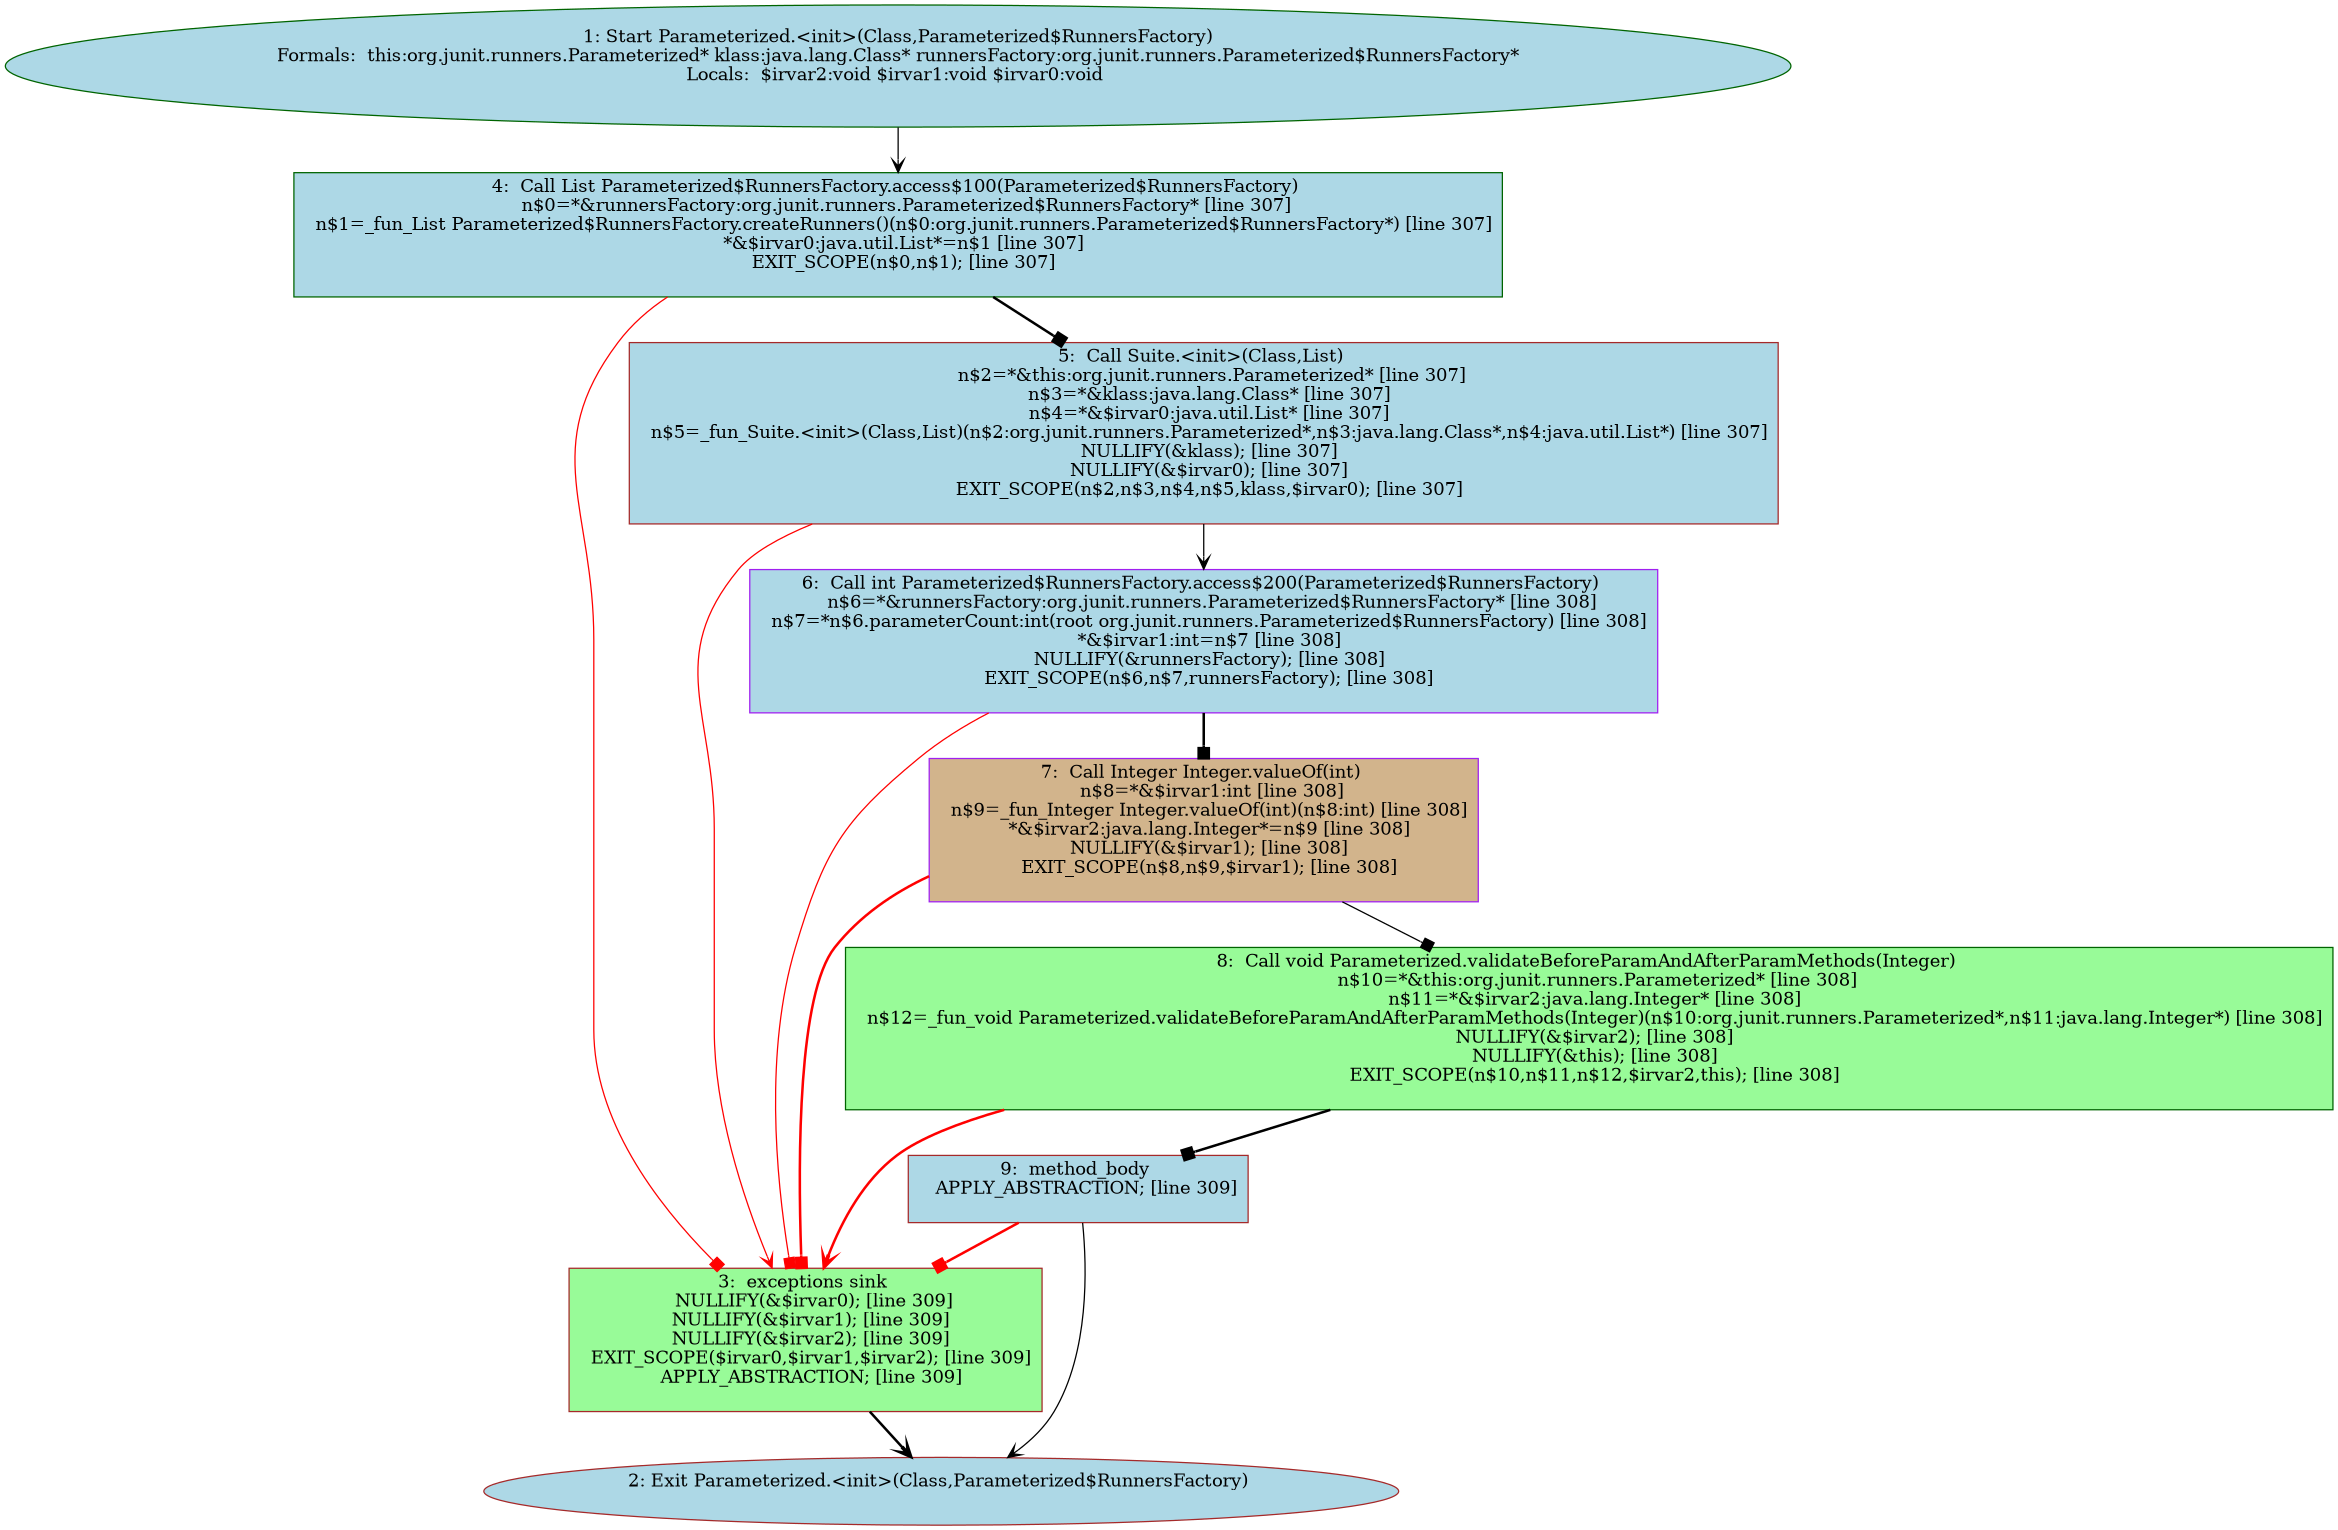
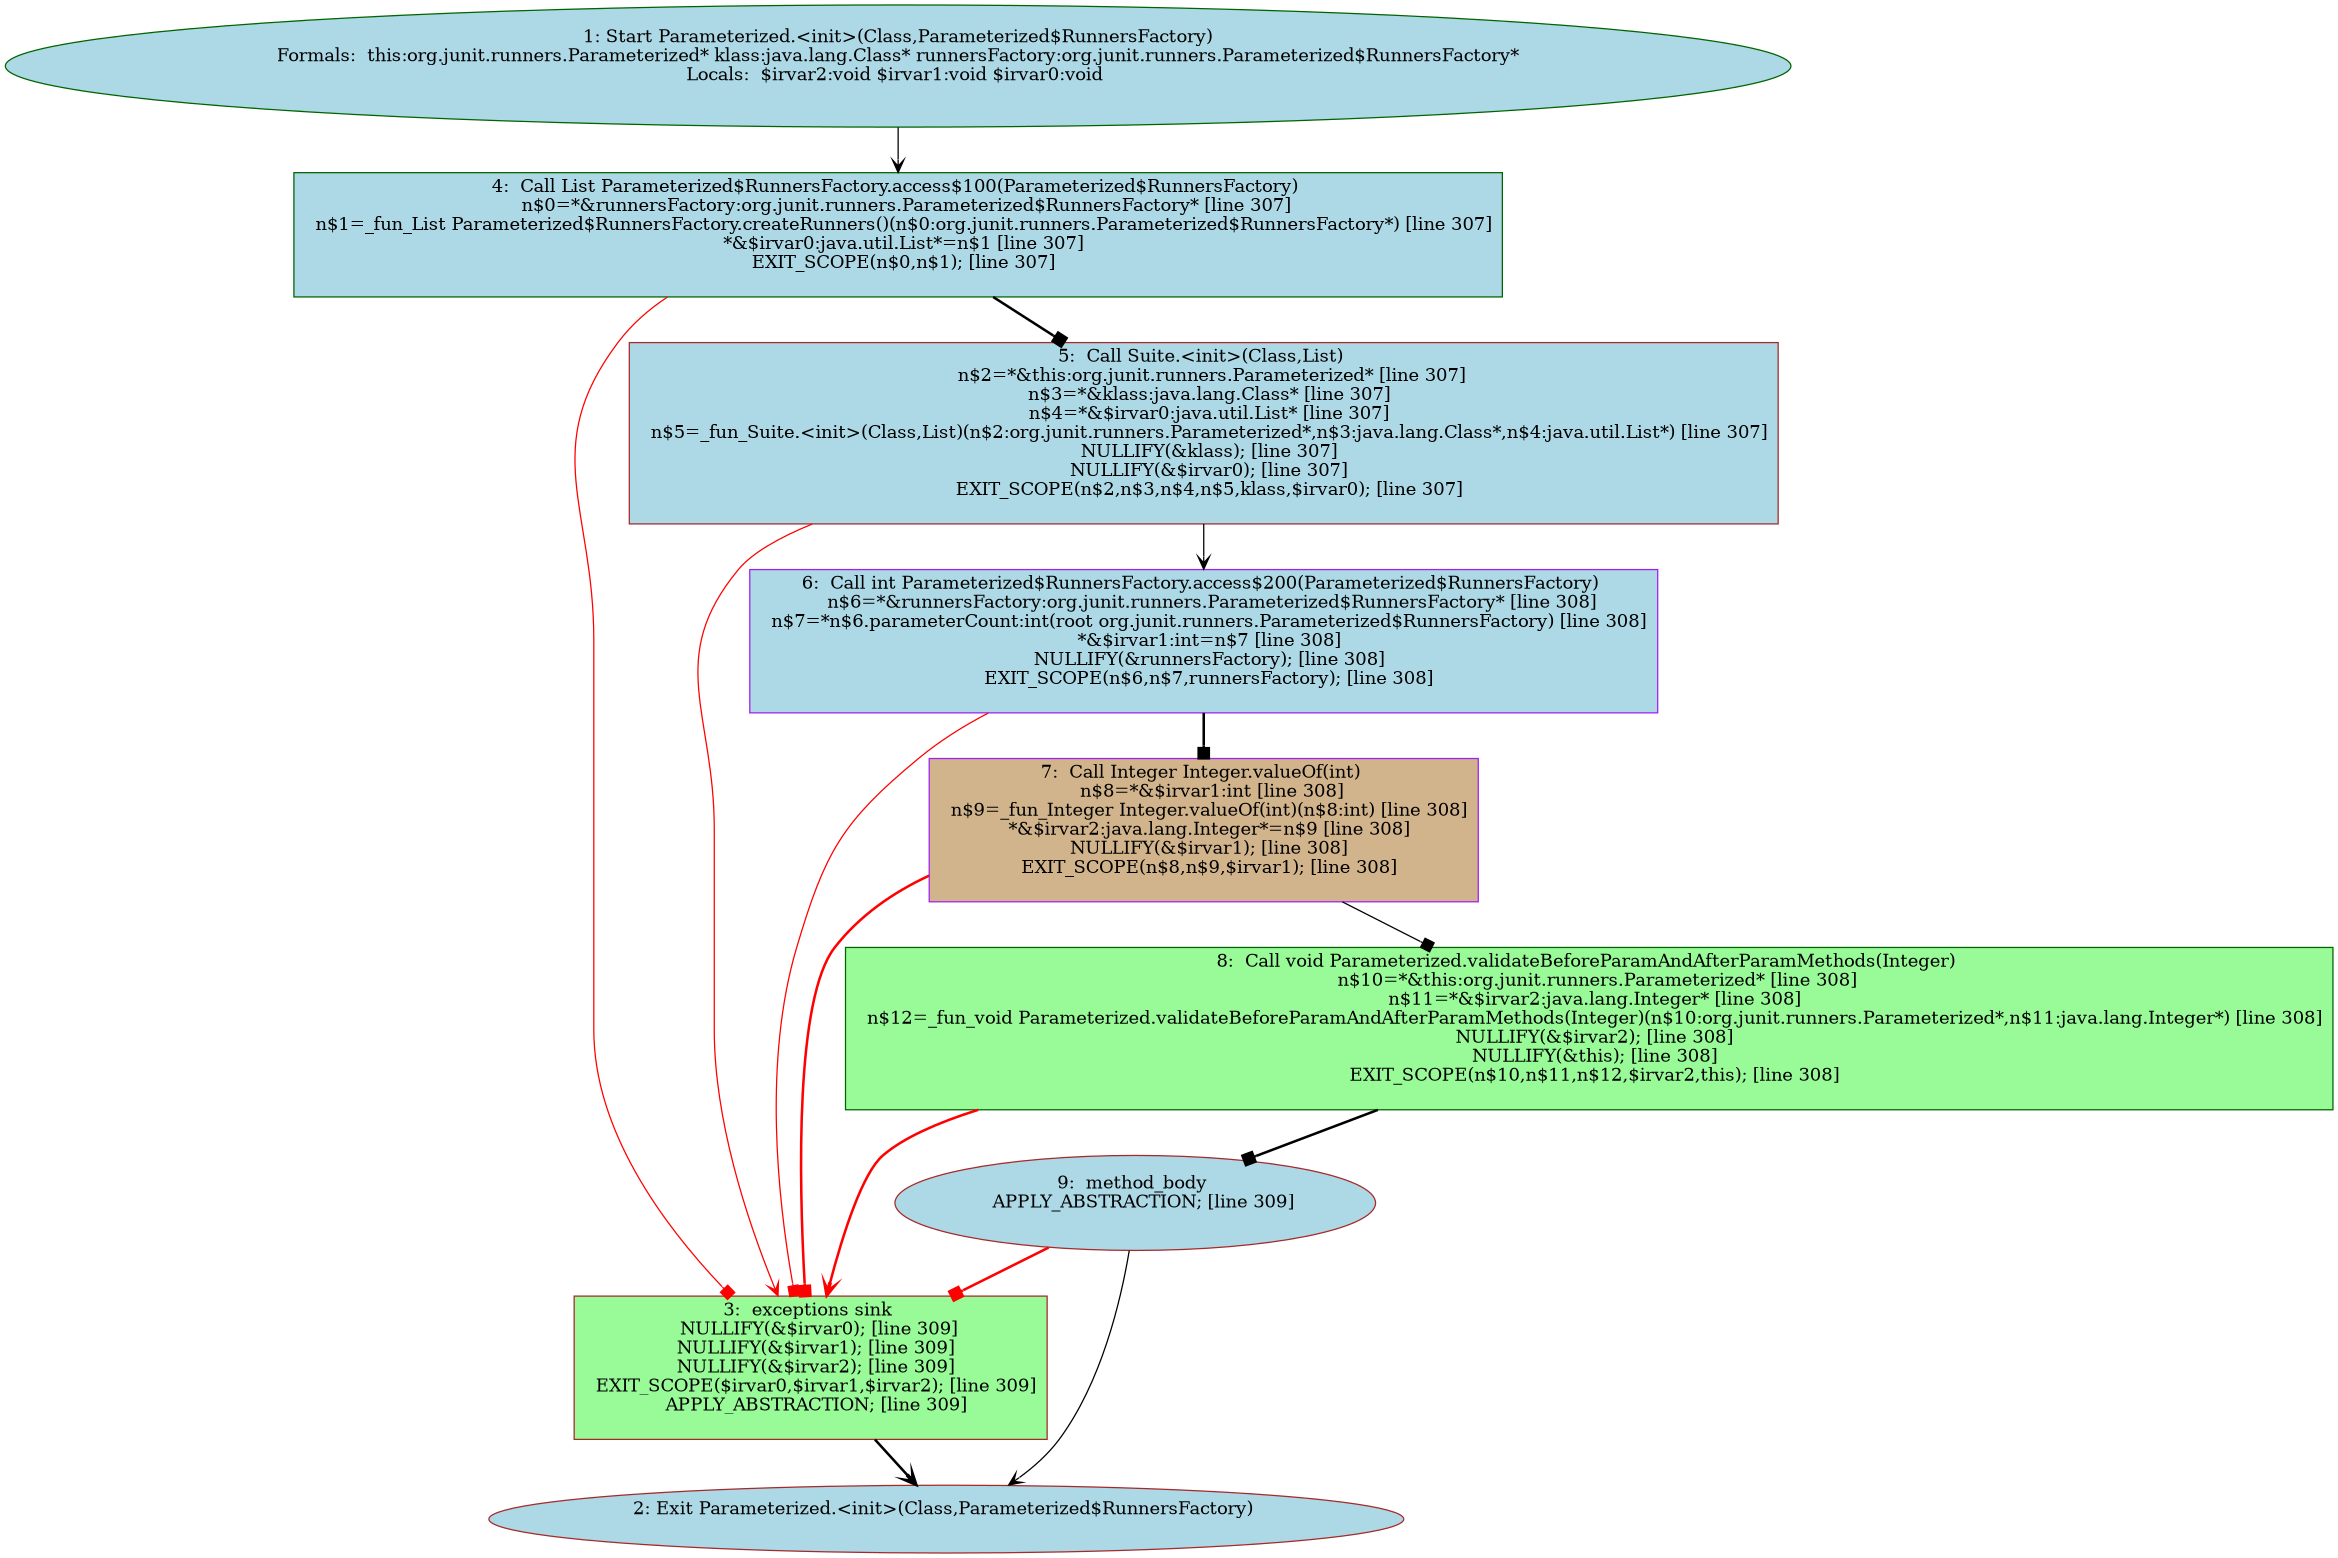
  digraph {
    node [color=brown style=filled fillcolor=lightblue shape=box]
    edge [style=solid arrowhead=box]
    n1 [color=darkgreen label="1: Start Parameterized.<init>(Class,Parameterized$RunnersFactory)\nFormals:  this:org.junit.runners.Parameterized* klass:java.lang.Class* runnersFactory:org.junit.runners.Parameterized$RunnersFactory*\nLocals:  $irvar2:void $irvar1:void $irvar0:void \n  " shape=""]
    n2 [label="4:  Call List Parameterized$RunnersFactory.access$100(Parameterized$RunnersFactory) \n   n$0=*&runnersFactory:org.junit.runners.Parameterized$RunnersFactory* [line 307]\n  n$1=_fun_List Parameterized$RunnersFactory.createRunners()(n$0:org.junit.runners.Parameterized$RunnersFactory*) [line 307]\n  *&$irvar0:java.util.List*=n$1 [line 307]\n  EXIT_SCOPE(n$0,n$1); [line 307]\n " color=darkgreen]
    n3 [label="3:  exceptions sink \n   NULLIFY(&$irvar0); [line 309]\n  NULLIFY(&$irvar1); [line 309]\n  NULLIFY(&$irvar2); [line 309]\n  EXIT_SCOPE($irvar0,$irvar1,$irvar2); [line 309]\n  APPLY_ABSTRACTION; [line 309]\n " fillcolor=palegreen]
    n4 [label="5:  Call Suite.<init>(Class,List) \n   n$2=*&this:org.junit.runners.Parameterized* [line 307]\n  n$3=*&klass:java.lang.Class* [line 307]\n  n$4=*&$irvar0:java.util.List* [line 307]\n  n$5=_fun_Suite.<init>(Class,List)(n$2:org.junit.runners.Parameterized*,n$3:java.lang.Class*,n$4:java.util.List*) [line 307]\n  NULLIFY(&klass); [line 307]\n  NULLIFY(&$irvar0); [line 307]\n  EXIT_SCOPE(n$2,n$3,n$4,n$5,klass,$irvar0); [line 307]\n "]
    n5 [label="2: Exit Parameterized.<init>(Class,Parameterized$RunnersFactory) \n  " shape=""]
    n6 [label="6:  Call int Parameterized$RunnersFactory.access$200(Parameterized$RunnersFactory) \n   n$6=*&runnersFactory:org.junit.runners.Parameterized$RunnersFactory* [line 308]\n  n$7=*n$6.parameterCount:int(root org.junit.runners.Parameterized$RunnersFactory) [line 308]\n  *&$irvar1:int=n$7 [line 308]\n  NULLIFY(&runnersFactory); [line 308]\n  EXIT_SCOPE(n$6,n$7,runnersFactory); [line 308]\n " color=purple]
    n7 [label="7:  Call Integer Integer.valueOf(int) \n   n$8=*&$irvar1:int [line 308]\n  n$9=_fun_Integer Integer.valueOf(int)(n$8:int) [line 308]\n  *&$irvar2:java.lang.Integer*=n$9 [line 308]\n  NULLIFY(&$irvar1); [line 308]\n  EXIT_SCOPE(n$8,n$9,$irvar1); [line 308]\n " fillcolor=tan color=purple]
    n8 [label="8:  Call void Parameterized.validateBeforeParamAndAfterParamMethods(Integer) \n   n$10=*&this:org.junit.runners.Parameterized* [line 308]\n  n$11=*&$irvar2:java.lang.Integer* [line 308]\n  n$12=_fun_void Parameterized.validateBeforeParamAndAfterParamMethods(Integer)(n$10:org.junit.runners.Parameterized*,n$11:java.lang.Integer*) [line 308]\n  NULLIFY(&$irvar2); [line 308]\n  NULLIFY(&this); [line 308]\n  EXIT_SCOPE(n$10,n$11,n$12,$irvar2,this); [line 308]\n " fillcolor=palegreen color=darkgreen]
-   n9 [label="9:  method_body \n   APPLY_ABSTRACTION; [line 309]\n "]
+   n9 [label="9:  method_body \n   APPLY_ABSTRACTION; [line 309]\n " shape=ellipse]
    n1 -> n2 [arrowhead=vee]
    n2 -> n3 [color=red]
    n2 -> n4 [style=bold]
    n3 -> n5 [style=bold arrowhead=vee]
    n4 -> n3 [color=red arrowhead=vee]
    n4 -> n6 [arrowhead=vee]
    n6 -> n3 [color=red]
    n6 -> n7 [style=bold]
    n7 -> n3 [color=red style=bold]
    n7 -> n8
    n8 -> n3 [color=red style=bold arrowhead=vee]
    n8 -> n9 [style=bold]
    n9 -> n3 [color=red style=bold]
    n9 -> n5 [arrowhead=vee]
  }
